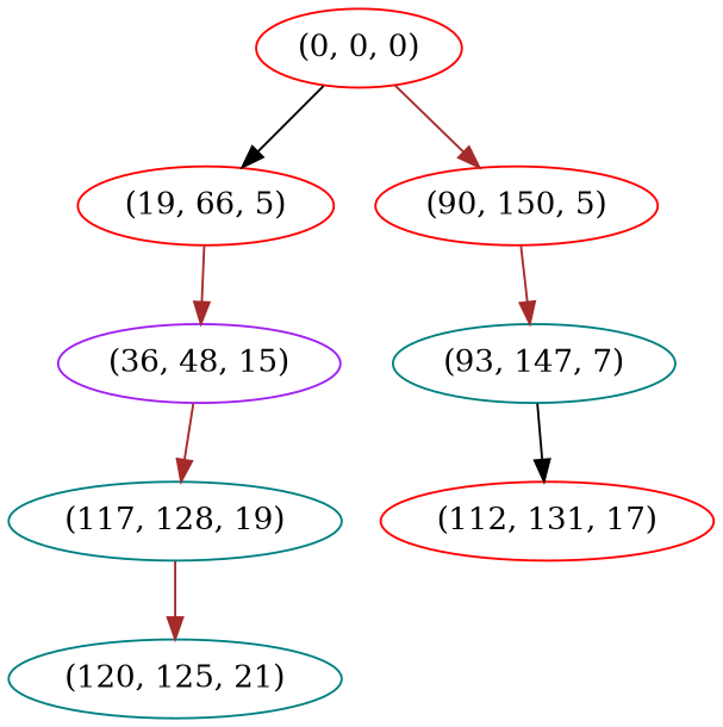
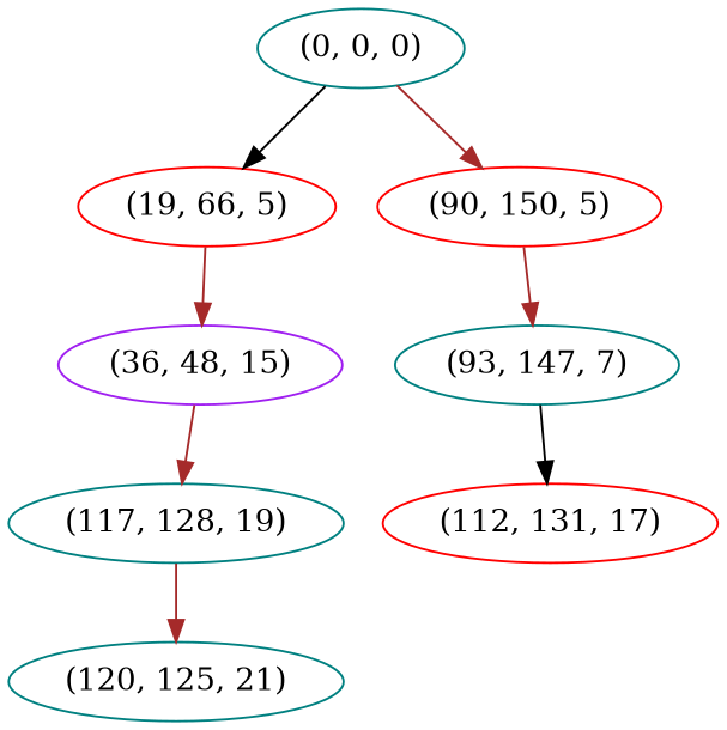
  digraph {
    node [color=red]
    edge [color=brown]
-   "(0, 0, 0)"
+   "(0, 0, 0)" [color=teal]
    "(19, 66, 5)"
    "(90, 150, 5)"
    "(36, 48, 15)" [color=purple]
    "(93, 147, 7)" [color=teal]
    "(117, 128, 19)" [color=teal]
    "(112, 131, 17)"
    "(120, 125, 21)" [color=teal]
    "(0, 0, 0)" -> "(19, 66, 5)" [color=black]
    "(0, 0, 0)" -> "(90, 150, 5)"
    "(19, 66, 5)" -> "(36, 48, 15)"
    "(90, 150, 5)" -> "(93, 147, 7)"
    "(36, 48, 15)" -> "(117, 128, 19)"
    "(93, 147, 7)" -> "(112, 131, 17)" [color=black]
    "(117, 128, 19)" -> "(120, 125, 21)"
  }
